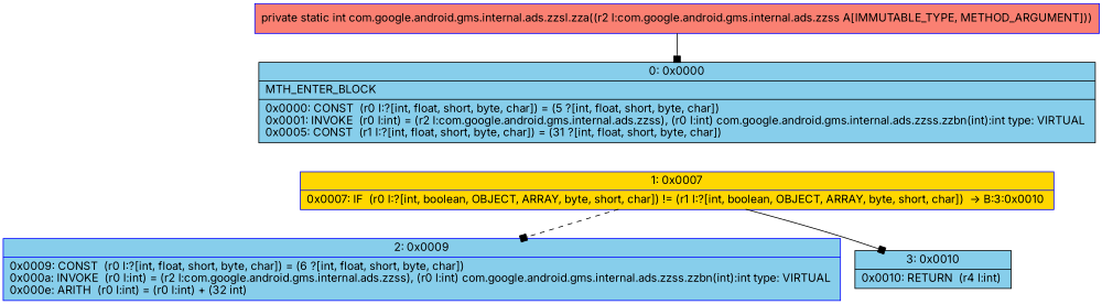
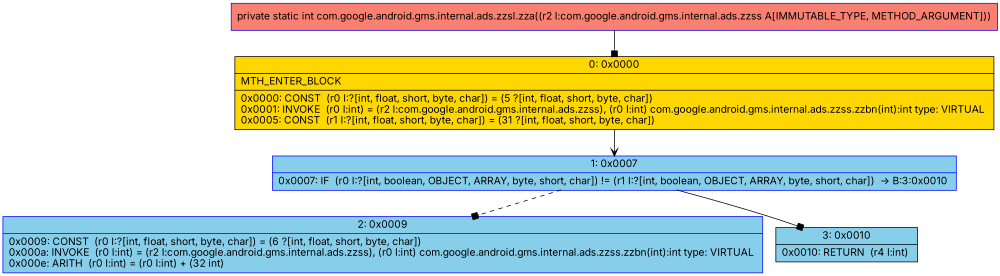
  digraph {
    fontname=Inter
    node [color=blue fillcolor=gold fontname=Inter shape=record style=filled]
    edge [arrowhead=box fontname=Inter]
-   n1 [color=black fillcolor=skyblue label="{0\:\ 0x0000|MTH_ENTER_BLOCK\l|0x0000: CONST  (r0 I:?[int, float, short, byte, char]) = (5 ?[int, float, short, byte, char]) \l0x0001: INVOKE  (r0 I:int) = (r2 I:com.google.android.gms.internal.ads.zzss), (r0 I:int) com.google.android.gms.internal.ads.zzss.zzbn(int):int type: VIRTUAL \l0x0005: CONST  (r1 I:?[int, float, short, byte, char]) = (31 ?[int, float, short, byte, char]) \l}"]
-   n2 [label="{1\:\ 0x0007|0x0007: IF  (r0 I:?[int, boolean, OBJECT, ARRAY, byte, short, char]) != (r1 I:?[int, boolean, OBJECT, ARRAY, byte, short, char])  \-\> B:3:0x0010 \l}"]
+   n1 [color=black label="{0\:\ 0x0000|MTH_ENTER_BLOCK\l|0x0000: CONST  (r0 I:?[int, float, short, byte, char]) = (5 ?[int, float, short, byte, char]) \l0x0001: INVOKE  (r0 I:int) = (r2 I:com.google.android.gms.internal.ads.zzss), (r0 I:int) com.google.android.gms.internal.ads.zzss.zzbn(int):int type: VIRTUAL \l0x0005: CONST  (r1 I:?[int, float, short, byte, char]) = (31 ?[int, float, short, byte, char]) \l}"]
+   n2 [fillcolor=skyblue label="{1\:\ 0x0007|0x0007: IF  (r0 I:?[int, boolean, OBJECT, ARRAY, byte, short, char]) != (r1 I:?[int, boolean, OBJECT, ARRAY, byte, short, char])  \-\> B:3:0x0010 \l}"]
    n3 [fillcolor=skyblue label="{2\:\ 0x0009|0x0009: CONST  (r0 I:?[int, float, short, byte, char]) = (6 ?[int, float, short, byte, char]) \l0x000a: INVOKE  (r0 I:int) = (r2 I:com.google.android.gms.internal.ads.zzss), (r0 I:int) com.google.android.gms.internal.ads.zzss.zzbn(int):int type: VIRTUAL \l0x000e: ARITH  (r0 I:int) = (r0 I:int) + (32 int) \l}"]
    n4 [color=black fillcolor=skyblue label="{3\:\ 0x0010|0x0010: RETURN  (r4 I:int) \l}"]
    n5 [fillcolor=salmon label="{private static int com.google.android.gms.internal.ads.zzsl.zza((r2 I:com.google.android.gms.internal.ads.zzss A[IMMUTABLE_TYPE, METHOD_ARGUMENT])) }"]
+   n1 -> n2 [arrowhead=vee]
    n2 -> n3 [style=dashed]
    n2 -> n4
    n5 -> n1
  }
